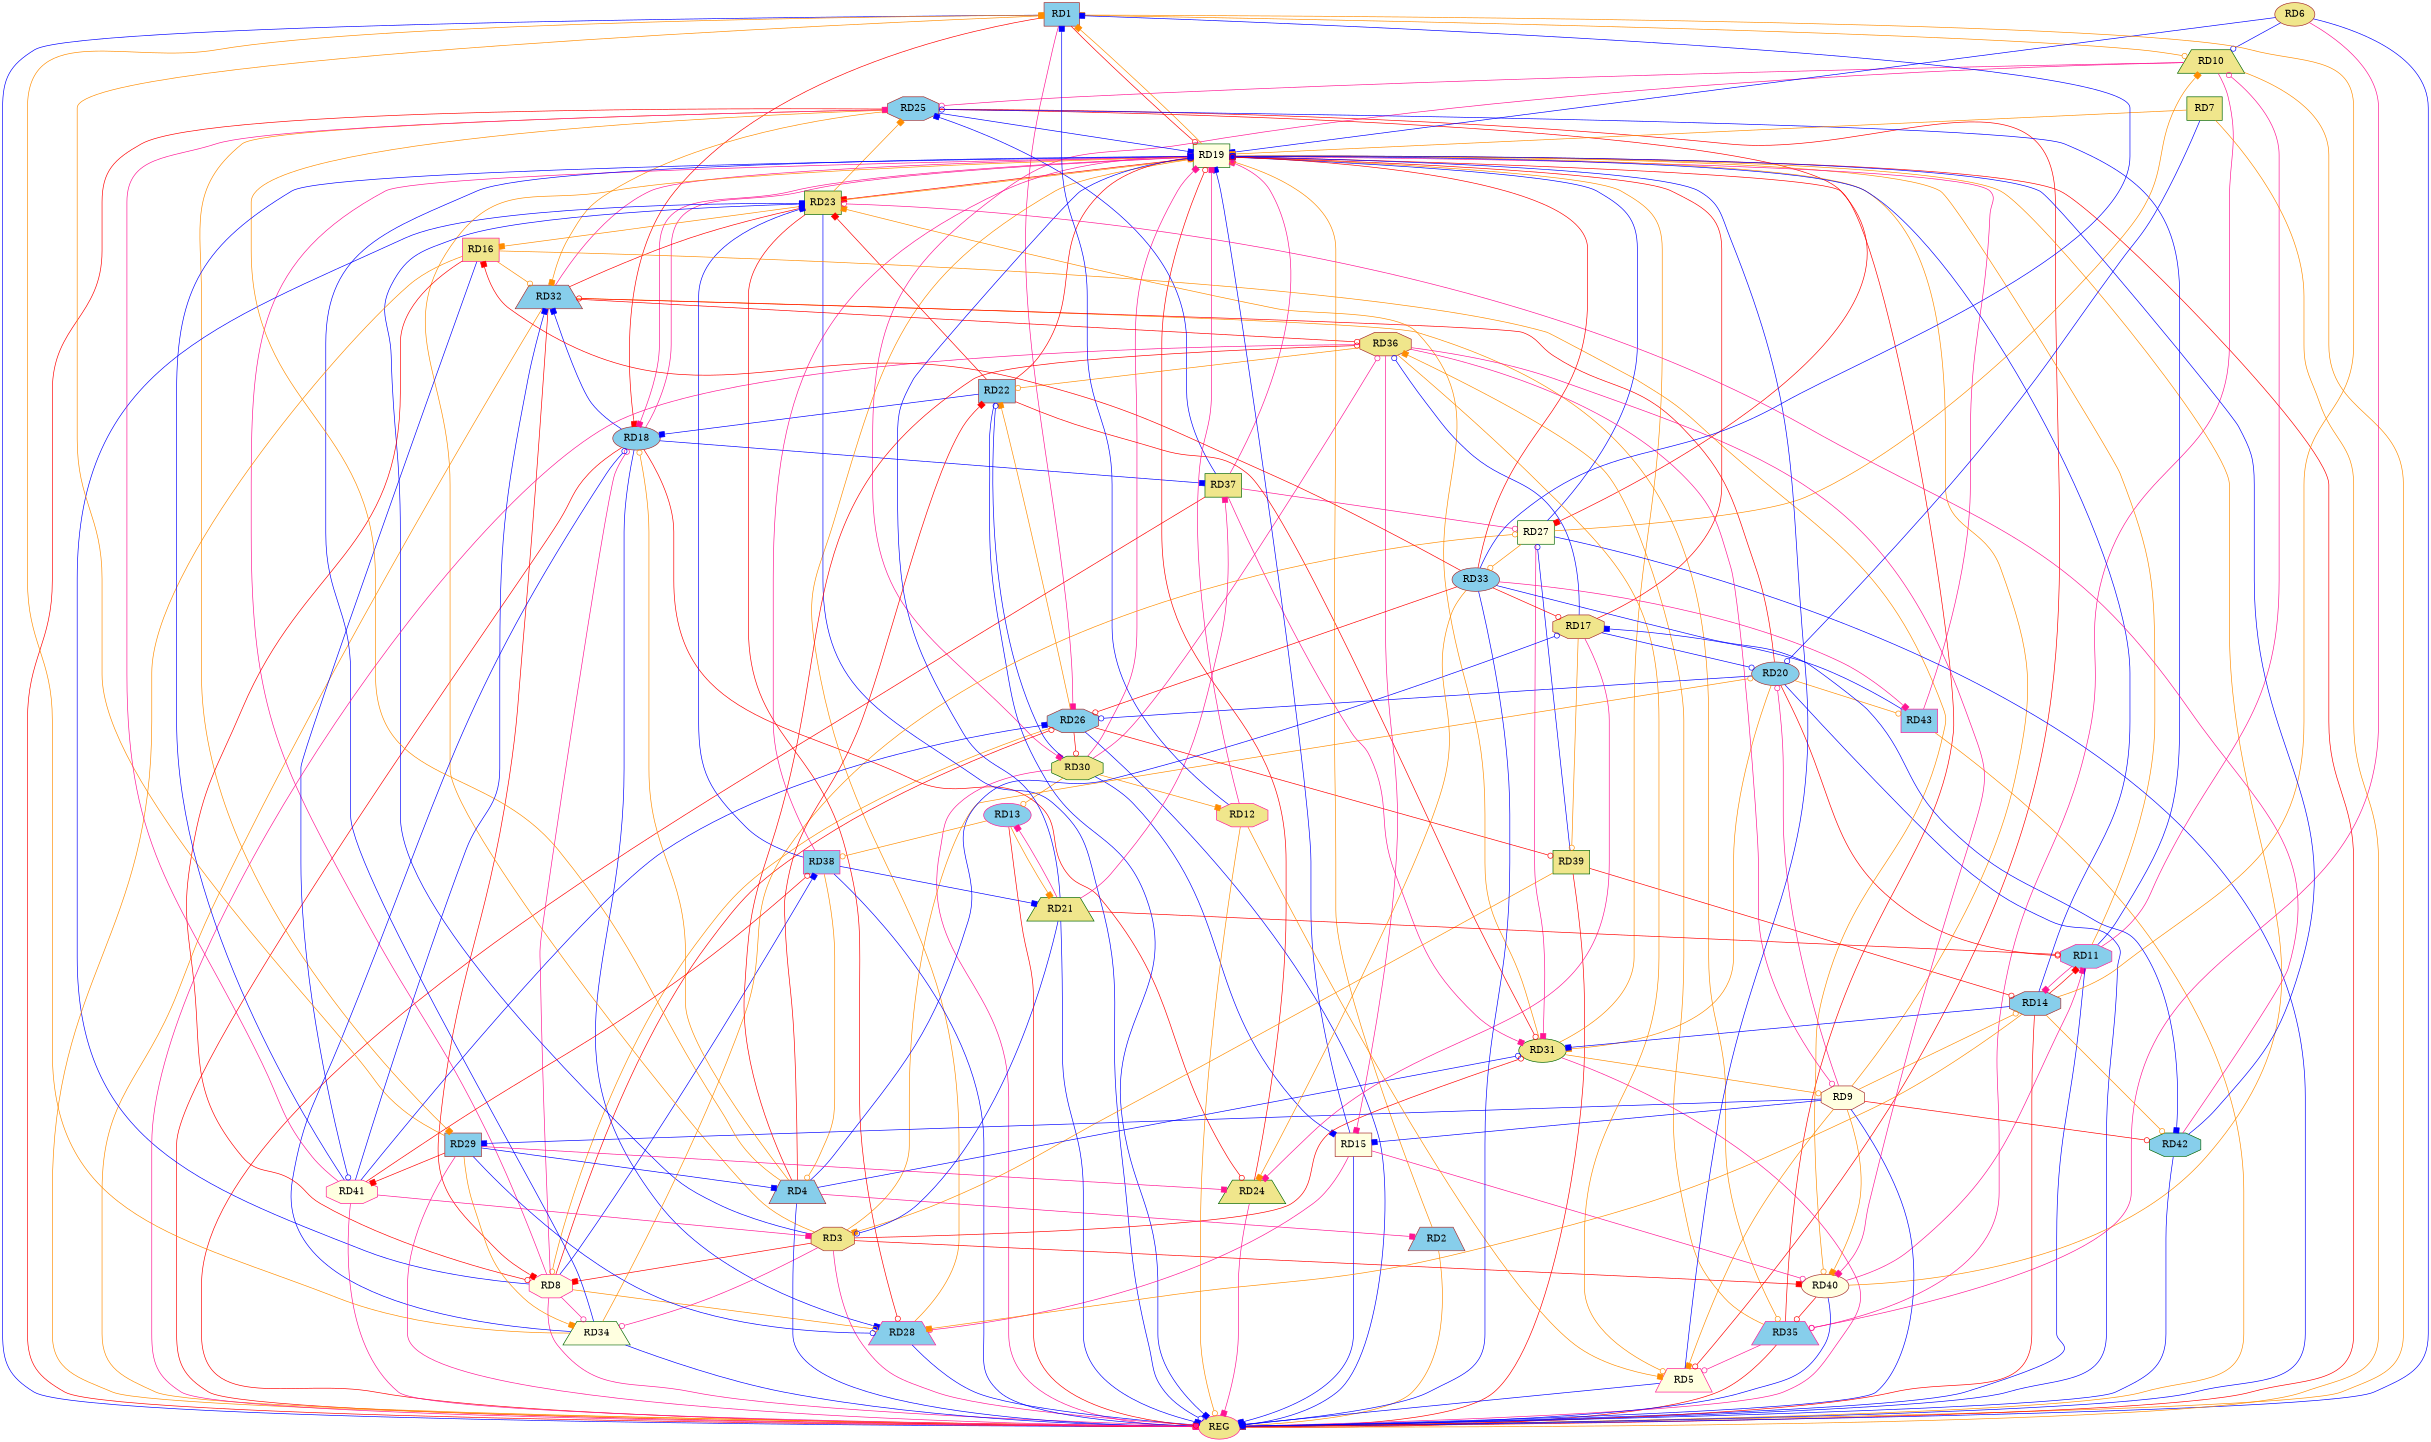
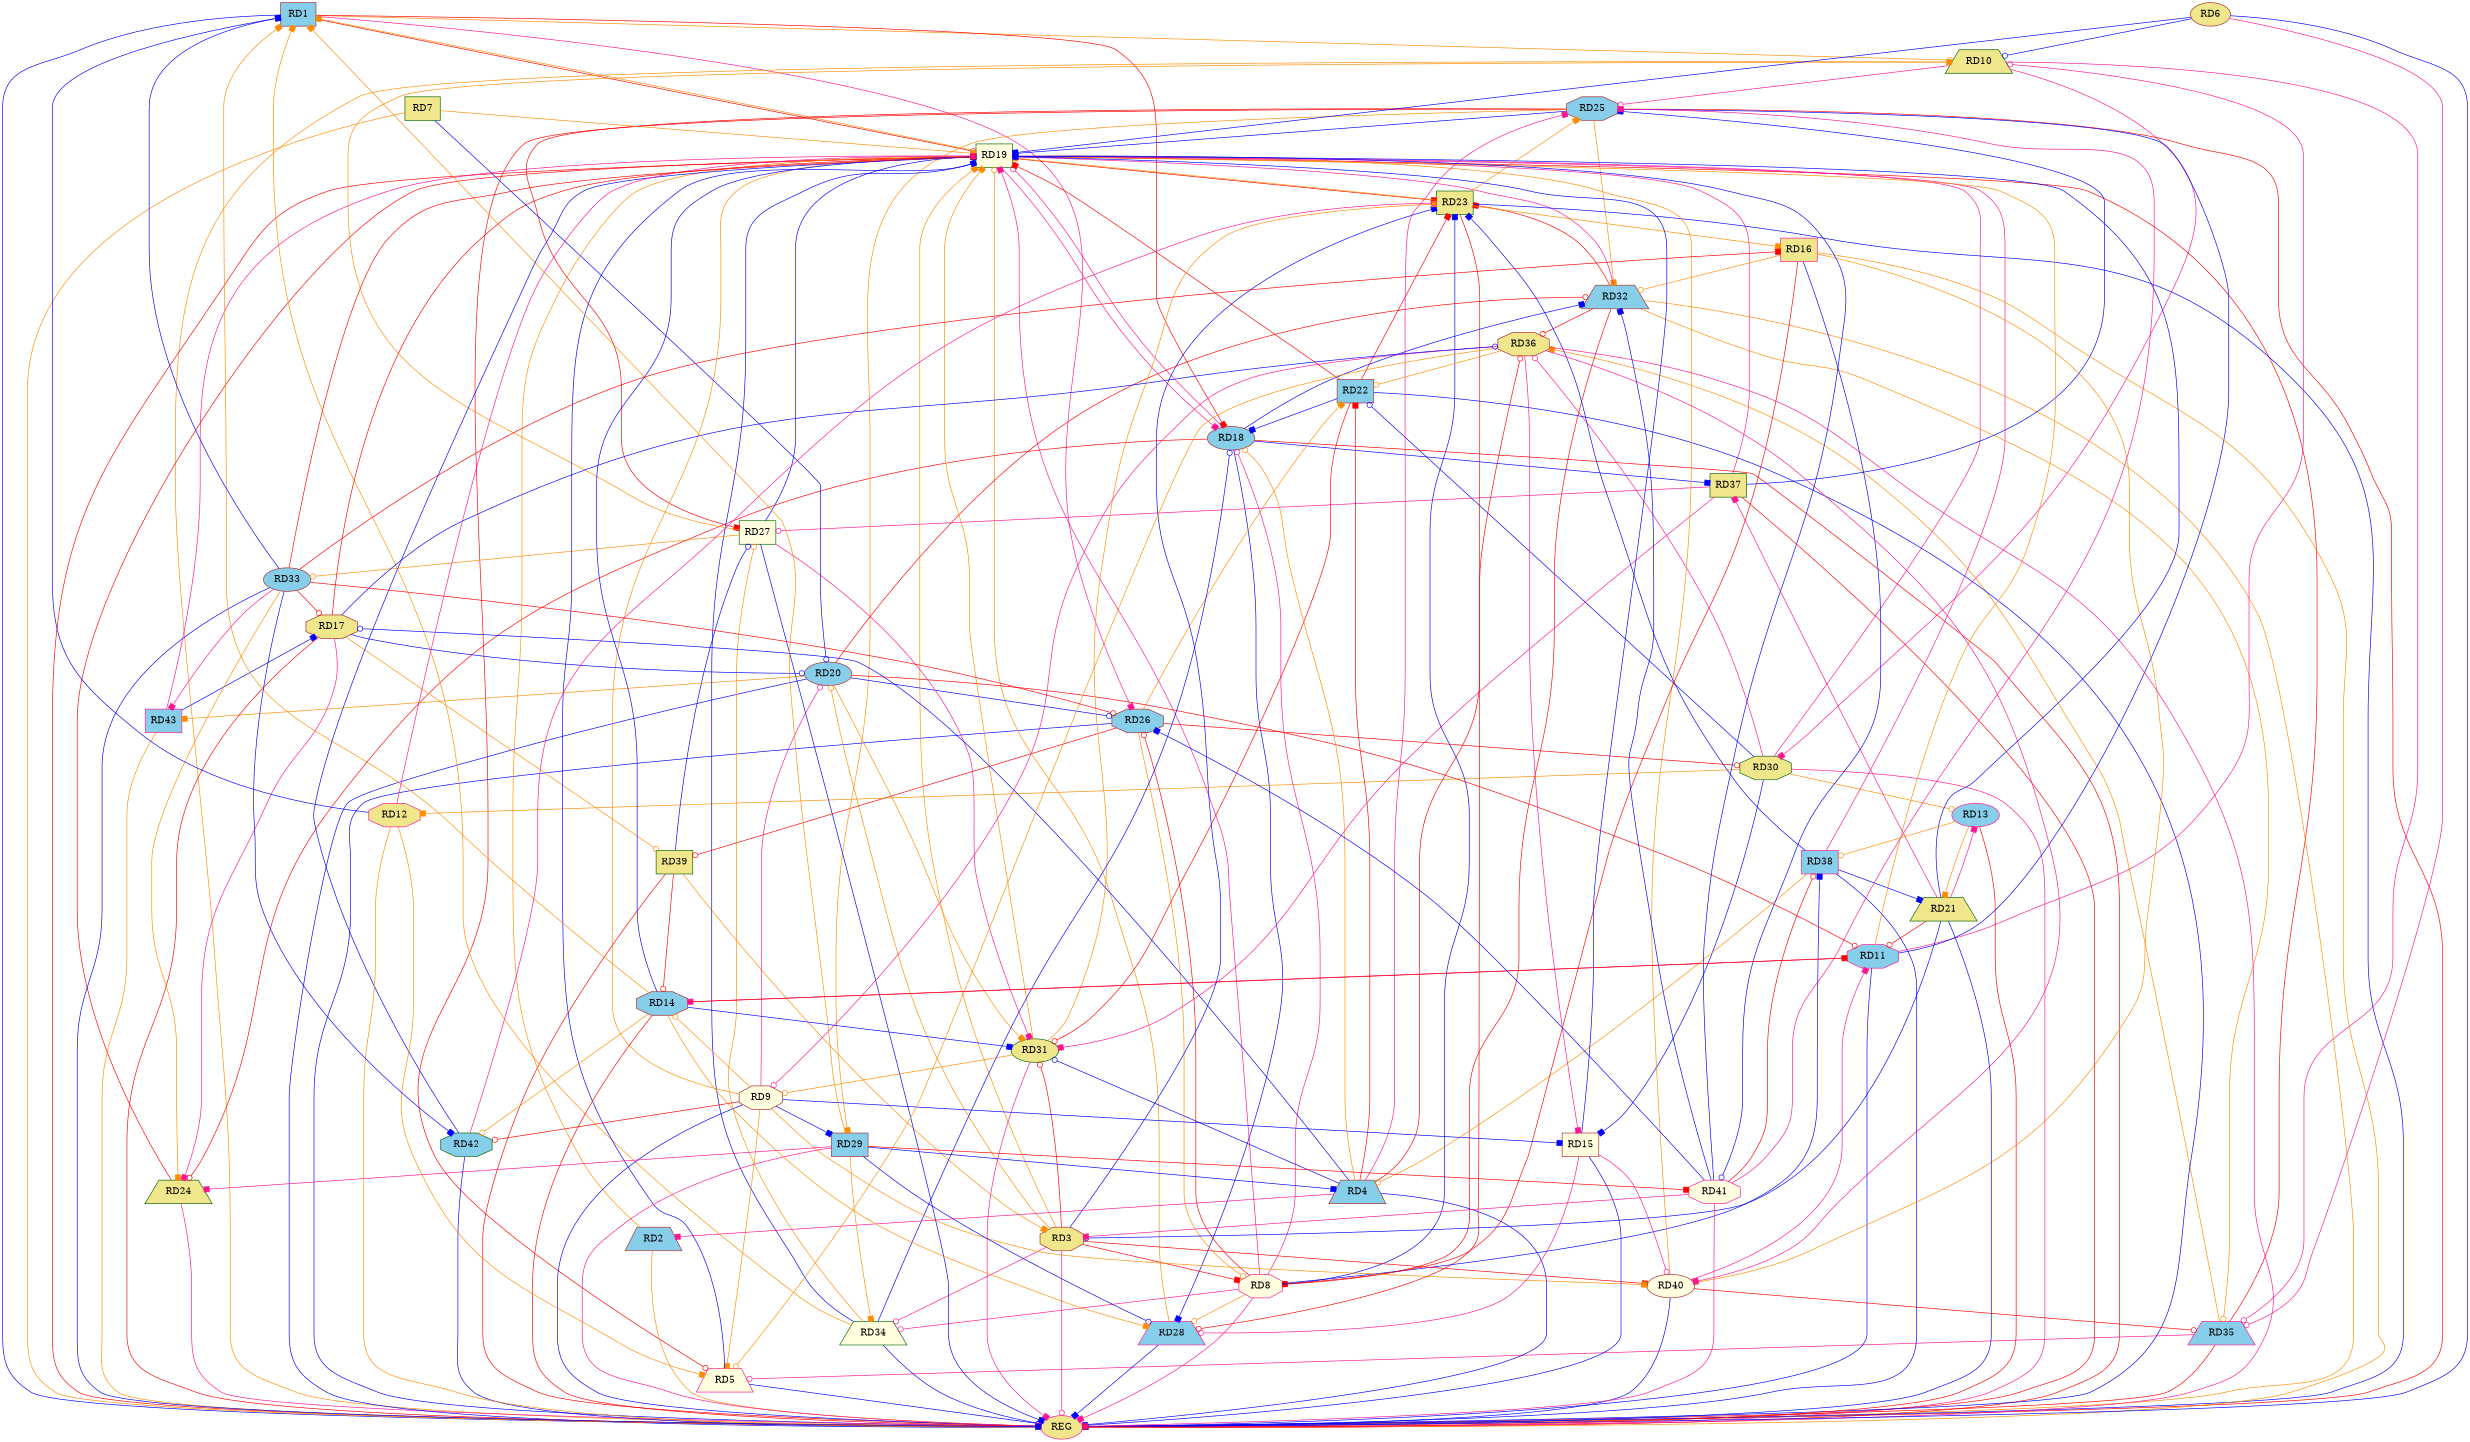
  strict digraph {
    node [color=brown fillcolor=skyblue shape=box style=filled]
    edge [arrowhead=box color=blue]
    n1 [label=RD1]
    n2 [color=darkgreen fillcolor=khaki label=RD10 shape=trapezium]
    n3 [label=RD18 shape=ellipse]
    n4 [color=darkgreen fillcolor=lightyellow label=RD19]
    n5 [label=RD26 shape=octagon]
    n6 [color=deeppink fillcolor=khaki label=REG shape=ellipse]
    n7 [label=RD25 shape=octagon]
    n8 [color=deeppink label=RD35 shape=trapezium]
    n9 [color=darkgreen fillcolor=khaki label=RD30 shape=octagon]
    n10 [color=deeppink label=RD28 shape=trapezium]
    n11 [label=RD32 shape=trapezium]
    n12 [color=darkgreen fillcolor=khaki label=RD24 shape=trapezium]
    n13 [color=darkgreen fillcolor=khaki label=RD37]
    n14 [color=darkgreen fillcolor=khaki label=RD23]
    n15 [color=deeppink fillcolor=lightyellow label=RD8 shape=octagon]
    n16 [label=RD22]
    n17 [color=darkgreen fillcolor=khaki label=RD39]
    n18 [label=RD2 shape=trapezium]
    n19 [fillcolor=khaki label=RD3 shape=octagon]
    n20 [label=RD20 shape=ellipse]
    n21 [color=darkgreen fillcolor=khaki label=RD31 shape=ellipse]
    n22 [color=darkgreen fillcolor=lightyellow label=RD34 shape=trapezium]
    n23 [fillcolor=lightyellow label=RD40 shape=ellipse]
    n24 [color=deeppink label=RD38]
    n25 [color=deeppink label=RD11 shape=octagon]
    n26 [color=deeppink label=RD43]
    n27 [color=deeppink fillcolor=khaki label=RD16]
    n28 [fillcolor=lightyellow label=RD9 shape=octagon]
    n29 [color=darkgreen fillcolor=lightyellow label=RD27]
    n30 [label=RD4 shape=trapezium]
    n31 [fillcolor=khaki label=RD36 shape=octagon]
    n32 [fillcolor=khaki label=RD17 shape=octagon]
    n33 [color=deeppink fillcolor=lightyellow label=RD5 shape=trapezium]
    n34 [label=RD29]
    n35 [fillcolor=lightyellow label=RD15]
    n36 [fillcolor=khaki label=RD6 shape=ellipse]
    n37 [color=darkgreen fillcolor=khaki label=RD7]
    n38 [color=darkgreen fillcolor=khaki label=RD21 shape=trapezium]
    n39 [label=RD14 shape=octagon]
    n40 [color=darkgreen label=RD42 shape=octagon]
    n41 [color=deeppink fillcolor=lightyellow label=RD41 shape=octagon]
    n42 [color=deeppink fillcolor=khaki label=RD12 shape=octagon]
    n43 [color=deeppink label=RD13 shape=ellipse]
    n44 [label=RD33 shape=ellipse]
    n1 -> n2 [arrowhead=odot color=darkorange]
    n1 -> n3 [color=red]
    n1 -> n4 [arrowhead=odot color=red]
    n1 -> n5 [color=deeppink]
    n1 -> n6 [arrowhead=odot]
    n2 -> n6 [color=darkorange]
    n2 -> n7 [arrowhead=odot color=deeppink]
    n2 -> n8 [arrowhead=odot color=deeppink]
    n2 -> n9 [color=deeppink]
    n3 -> n4 [arrowhead=odot color=deeppink]
    n3 -> n6 [color=red]
    n3 -> n10
    n3 -> n11
    n3 -> n12 [arrowhead=odot color=red]
    n3 -> n13
    n4 -> n1 [color=darkorange]
    n4 -> n3 [color=deeppink]
    n4 -> n6 [arrowhead=odot color=red]
    n4 -> n14 [color=red]
    n5 -> n6
    n5 -> n9 [arrowhead=odot color=red]
    n5 -> n15 [arrowhead=odot color=darkorange]
    n5 -> n16 [color=darkorange]
    n5 -> n17 [arrowhead=odot color=red]
    n7 -> n4
    n7 -> n6 [color=red]
    n7 -> n11 [color=darkorange]
    n7 -> n29 [color=red]
    n7 -> n33 [arrowhead=odot color=red]
    n7 -> n34 [color=darkorange]
    n8 -> n4 [color=red]
    n8 -> n6 [arrowhead=odot color=red]
    n8 -> n31 [color=darkorange]
    n8 -> n33 [arrowhead=odot color=deeppink]
    n9 -> n4 [color=deeppink]
    n9 -> n6 [color=deeppink]
    n9 -> n16 [arrowhead=odot]
    n9 -> n31 [arrowhead=odot color=deeppink]
    n9 -> n35
    n9 -> n42 [color=darkorange]
    n9 -> n43 [arrowhead=odot color=darkorange]
    n10 -> n4 [arrowhead=odot color=darkorange]
    n10 -> n6
    n11 -> n4 [arrowhead=odot color=deeppink]
    n11 -> n6 [arrowhead=odot color=darkorange]
    n11 -> n8 [arrowhead=odot color=darkorange]
    n11 -> n14 [color=red]
    n11 -> n15 [color=red]
    n11 -> n31 [arrowhead=odot color=red]
    n12 -> n4 [arrowhead=odot color=red]
    n12 -> n6 [color=deeppink]
    n13 -> n4 [color=deeppink]
    n13 -> n6 [color=red]
    n13 -> n7
    n13 -> n21 [color=deeppink]
    n13 -> n29 [arrowhead=odot color=deeppink]
    n14 -> n4 [color=darkorange]
    n14 -> n6 [arrowhead=odot]
    n14 -> n7 [color=darkorange]
    n14 -> n10 [arrowhead=odot color=red]
    n14 -> n27 [color=darkorange]
    n15 -> n3 [arrowhead=odot color=deeppink]
    n15 -> n4 [color=deeppink]
    n15 -> n5 [arrowhead=odot color=red]
    n15 -> n6 [color=deeppink]
    n15 -> n10 [arrowhead=odot color=darkorange]
    n15 -> n14
    n15 -> n22 [arrowhead=odot color=deeppink]
    n15 -> n24
    n16 -> n3
    n16 -> n4 [color=red]
    n16 -> n6
    n16 -> n14 [color=red]
    n16 -> n21 [arrowhead=odot color=red]
    n17 -> n6 [arrowhead=odot color=red]
    n17 -> n19 [color=darkorange]
    n17 -> n29 [arrowhead=odot]
    n17 -> n39 [arrowhead=odot color=red]
    n18 -> n4 [arrowhead=odot color=darkorange]
    n18 -> n6 [arrowhead=odot color=darkorange]
    n19 -> n4 [color=darkorange]
    n19 -> n6 [arrowhead=odot color=deeppink]
    n19 -> n14
    n19 -> n15 [color=red]
    n19 -> n20 [arrowhead=odot color=darkorange]
    n19 -> n21 [arrowhead=odot color=red]
    n19 -> n22 [arrowhead=odot color=deeppink]
    n19 -> n23 [color=red]
    n20 -> n5 [arrowhead=odot]
    n20 -> n6 [arrowhead=odot]
    n20 -> n11 [arrowhead=odot color=red]
    n20 -> n21 [color=darkorange]
    n20 -> n25 [arrowhead=odot color=red]
-   n20 -> n26 [arrowhead=odot color=darkorange]
+   n20 -> n26 [color=darkorange]
    n21 -> n4 [color=darkorange]
    n21 -> n6 [color=deeppink]
    n21 -> n14 [color=darkorange]
    n21 -> n28 [arrowhead=odot color=darkorange]
    n22 -> n1 [color=darkorange]
    n22 -> n3 [arrowhead=odot]
    n22 -> n4
    n22 -> n6 [arrowhead=odot]
    n22 -> n29 [arrowhead=odot color=darkorange]
    n23 -> n4 [color=darkorange]
    n23 -> n6
    n23 -> n8 [arrowhead=odot color=red]
    n23 -> n25 [color=deeppink]
    n24 -> n4 [arrowhead=odot color=deeppink]
    n24 -> n6
    n24 -> n14
    n24 -> n30 [arrowhead=odot color=darkorange]
    n24 -> n38
    n25 -> n2 [arrowhead=odot color=deeppink]
    n25 -> n4 [color=darkorange]
    n25 -> n6 [arrowhead=odot]
    n25 -> n7 [arrowhead=odot]
    n25 -> n39 [color=deeppink]
    n26 -> n4 [color=deeppink]
    n26 -> n6 [color=darkorange]
    n26 -> n32
    n27 -> n6 [color=darkorange]
    n27 -> n11 [arrowhead=odot color=darkorange]
    n27 -> n15 [arrowhead=odot color=red]
    n27 -> n23 [arrowhead=odot color=darkorange]
    n27 -> n41 [arrowhead=odot]
    n28 -> n4 [arrowhead=odot color=darkorange]
    n28 -> n6 [arrowhead=odot]
    n28 -> n20 [arrowhead=odot color=deeppink]
    n28 -> n23 [color=darkorange]
    n28 -> n33 [color=darkorange]
    n28 -> n34
    n28 -> n35
    n28 -> n39 [arrowhead=odot color=darkorange]
    n28 -> n40 [arrowhead=odot color=red]
    n29 -> n2 [color=darkorange]
    n29 -> n4
    n29 -> n6
    n29 -> n21 [color=deeppink]
    n29 -> n44 [arrowhead=odot color=darkorange]
    n30 -> n3 [arrowhead=odot color=darkorange]
    n30 -> n6 [arrowhead=odot]
-   n30 -> n7 [color=darkorange]
+   n30 -> n7 [color=deeppink]
    n30 -> n16 [color=red]
    n30 -> n18 [color=deeppink]
    n30 -> n21 [arrowhead=odot]
    n30 -> n31 [arrowhead=odot color=red]
    n30 -> n32 [arrowhead=odot]
    n31 -> n6 [color=deeppink]
    n31 -> n16 [arrowhead=odot color=darkorange]
    n31 -> n23 [color=deeppink]
    n31 -> n28 [arrowhead=odot color=deeppink]
    n31 -> n33 [arrowhead=odot color=darkorange]
    n31 -> n35 [color=deeppink]
    n32 -> n4 [color=red]
+   n32 -> n6 [arrowhead=odot color=red]
    n32 -> n12 [color=deeppink]
    n32 -> n17 [arrowhead=odot color=darkorange]
    n32 -> n20 [arrowhead=odot]
    n32 -> n31 [arrowhead=odot]
    n33 -> n4 [arrowhead=odot]
    n33 -> n6 [arrowhead=odot]
    n34 -> n1 [color=darkorange]
    n34 -> n6 [color=deeppink]
    n34 -> n10 [arrowhead=odot]
    n34 -> n12 [color=deeppink]
    n34 -> n22 [color=darkorange]
    n34 -> n30
    n34 -> n41 [color=red]
    n35 -> n4
    n35 -> n6
    n35 -> n10 [arrowhead=odot color=deeppink]
    n35 -> n23 [arrowhead=odot color=deeppink]
    n36 -> n2 [arrowhead=odot]
    n36 -> n4
    n36 -> n6 [arrowhead=odot]
    n36 -> n8 [arrowhead=odot color=deeppink]
    n37 -> n4 [color=darkorange]
    n37 -> n6 [arrowhead=odot color=darkorange]
    n37 -> n20 [arrowhead=odot]
    n38 -> n4 [arrowhead=odot]
    n38 -> n6
    n38 -> n13 [color=deeppink]
    n38 -> n19 [arrowhead=odot]
    n38 -> n25 [arrowhead=odot color=red]
    n38 -> n43 [color=deeppink]
    n39 -> n1 [color=darkorange]
    n39 -> n4
    n39 -> n6 [arrowhead=odot color=red]
    n39 -> n10 [color=darkorange]
    n39 -> n21
    n39 -> n25 [color=red]
    n39 -> n40 [arrowhead=odot color=darkorange]
    n40 -> n4 [arrowhead=odot]
    n40 -> n6 [arrowhead=odot]
    n40 -> n14 [arrowhead=odot color=deeppink]
    n41 -> n4
    n41 -> n5
    n41 -> n6 [color=deeppink]
    n41 -> n7 [color=deeppink]
    n41 -> n11
    n41 -> n19 [color=deeppink]
    n41 -> n24 [arrowhead=odot color=red]
    n42 -> n1
    n42 -> n4 [color=deeppink]
    n42 -> n6 [arrowhead=odot color=darkorange]
    n42 -> n33 [color=darkorange]
    n43 -> n6 [arrowhead=odot color=red]
    n43 -> n24 [arrowhead=odot color=darkorange]
    n43 -> n38 [color=darkorange]
    n44 -> n1
    n44 -> n4 [arrowhead=odot color=red]
    n44 -> n5 [arrowhead=odot color=red]
    n44 -> n6
    n44 -> n12 [color=darkorange]
    n44 -> n26 [color=deeppink]
    n44 -> n27 [color=red]
    n44 -> n32 [arrowhead=odot color=red]
    n44 -> n40
  }
